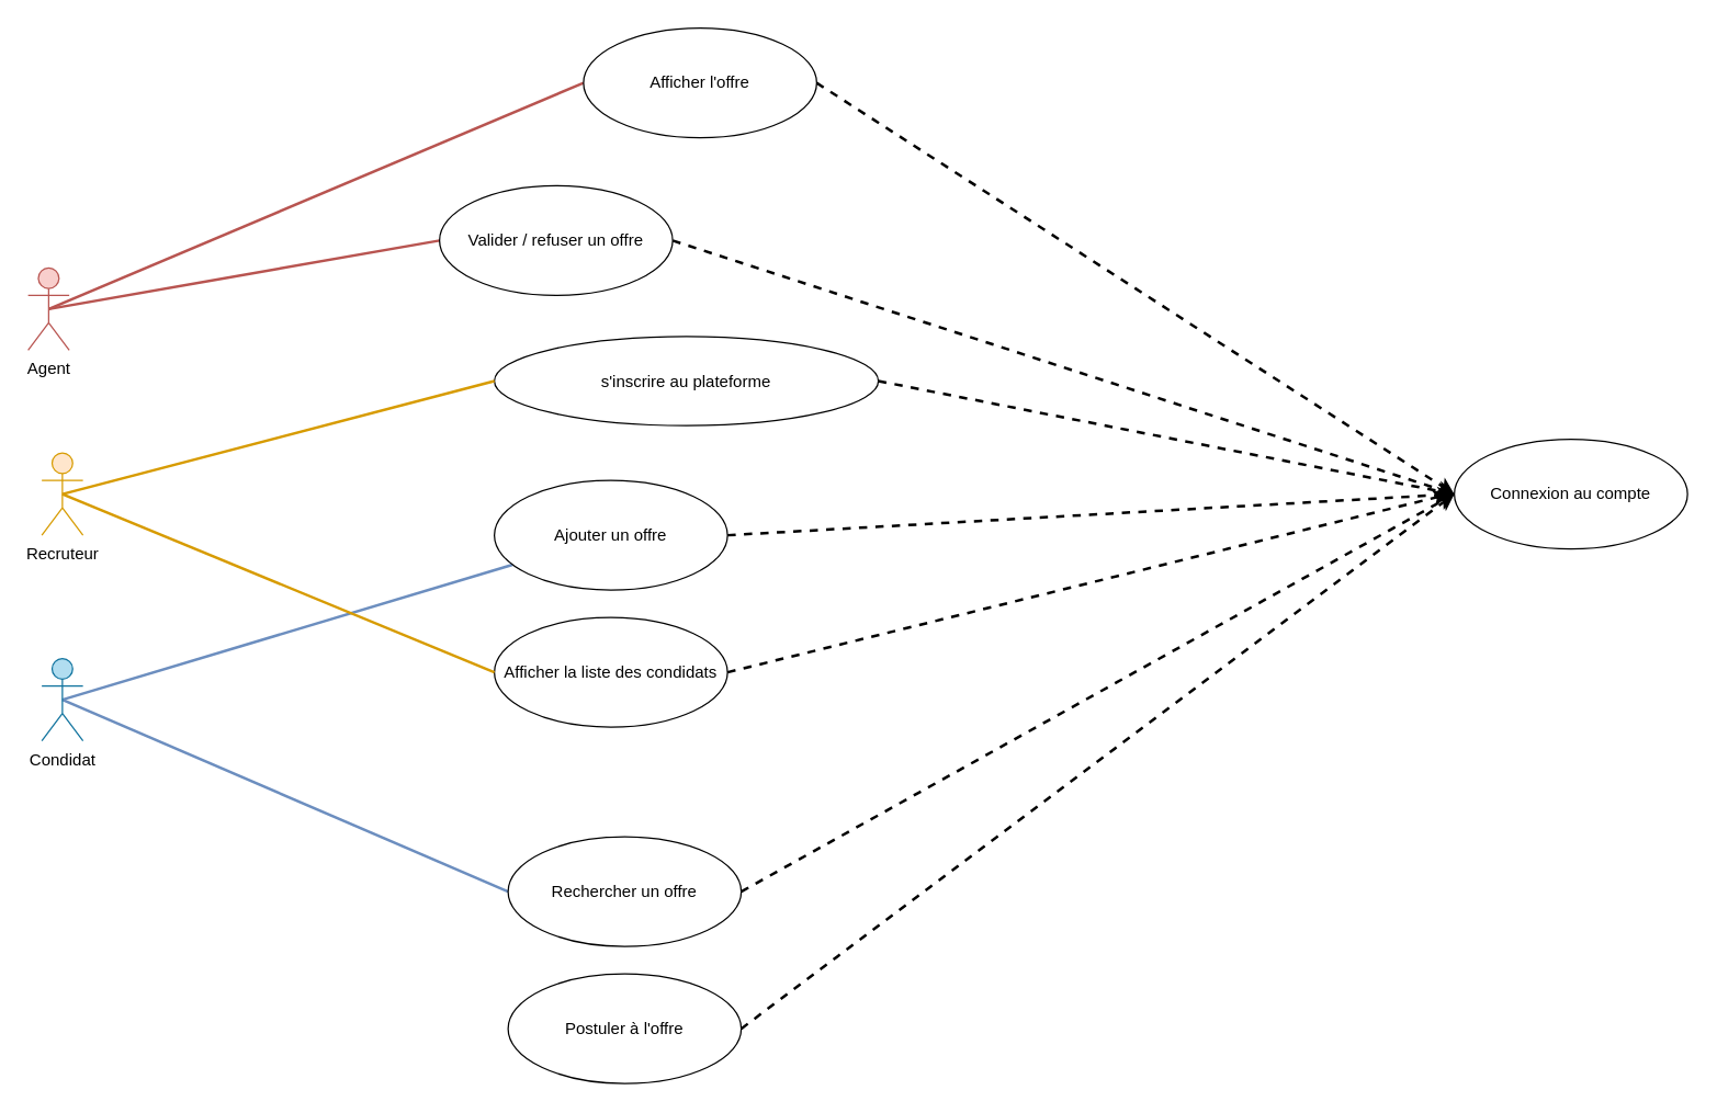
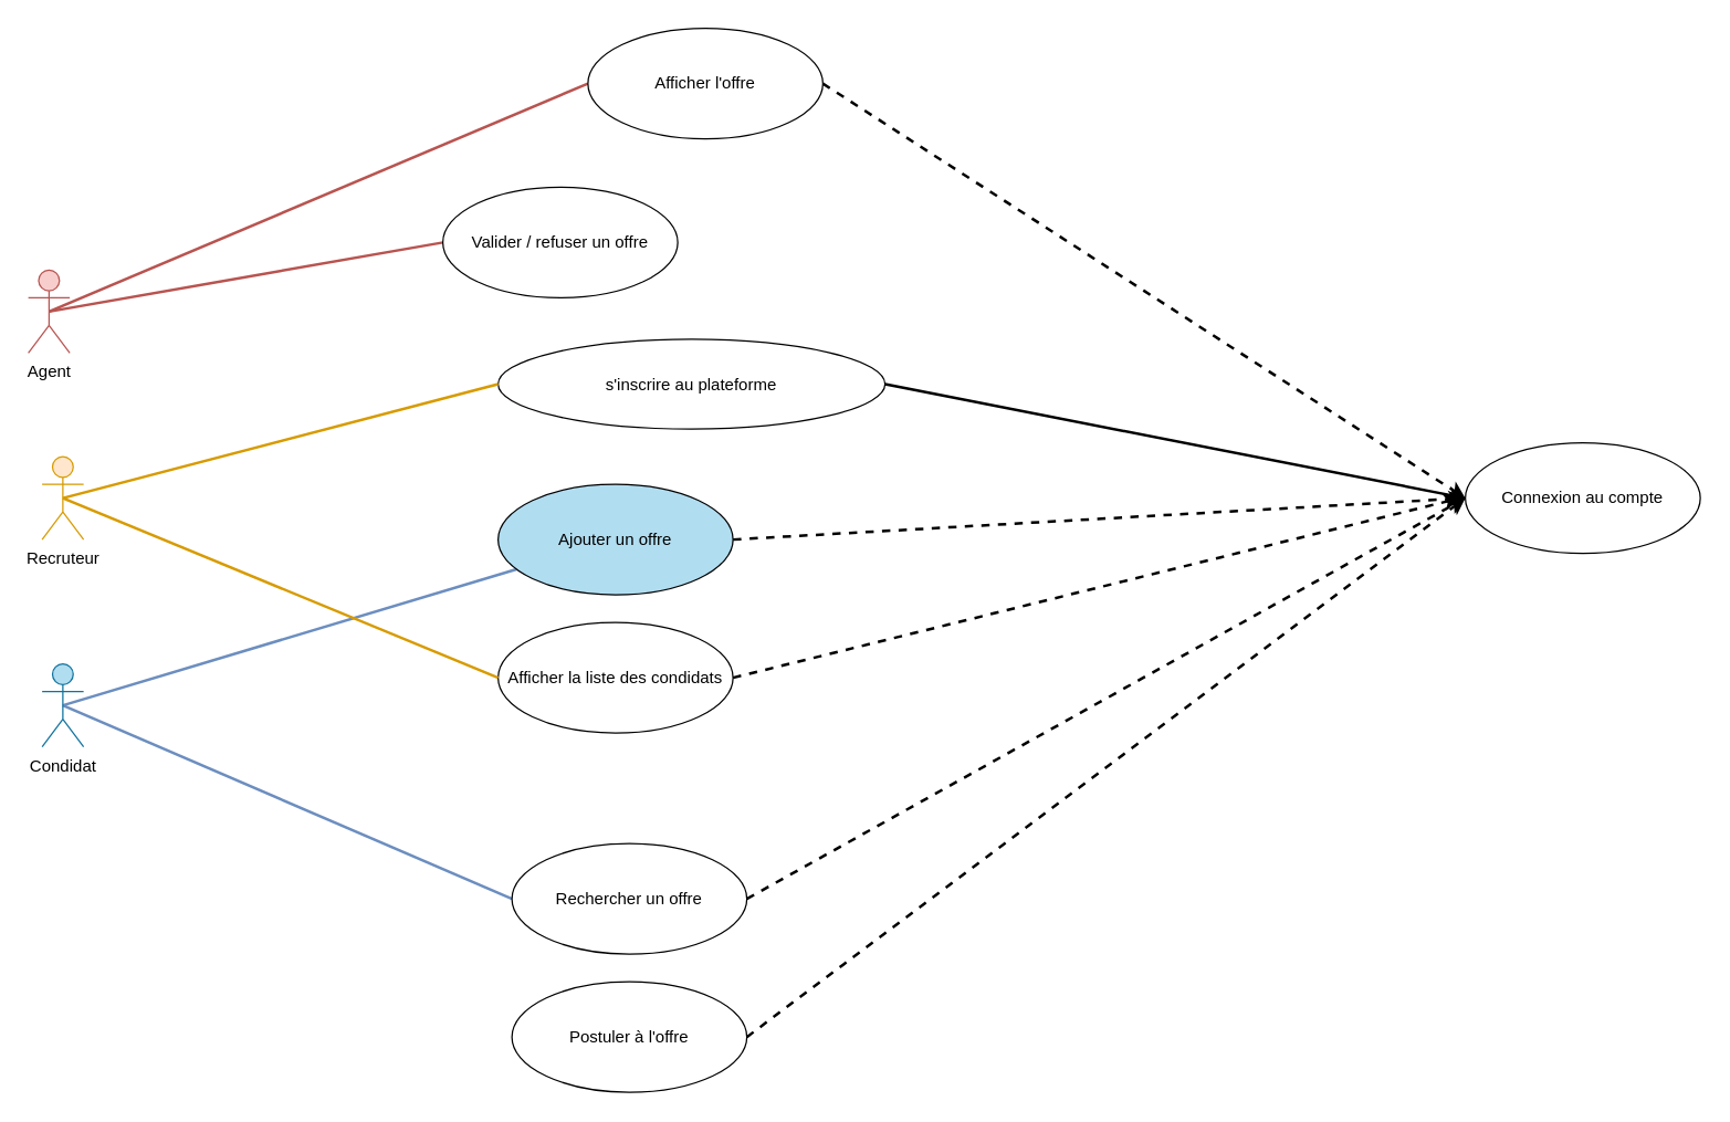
  <mxCell id="0" />
  <mxCell id="1" parent="0" />
- <mxCell id="2" style="edgeStyle=none;rounded=0;orthogonalLoop=1;jettySize=auto;html=1;exitX=1;exitY=0.5;exitDx=0;exitDy=0;entryX=0;entryY=0.5;entryDx=0;entryDy=0;dashed=1;strokeWidth=2;" edge="1" parent="1" source="3" target="20"><mxGeometry relative="1" as="geometry" /></mxCell>
+ <mxCell id="2" style="edgeStyle=none;rounded=0;orthogonalLoop=1;jettySize=auto;html=1;exitX=1;exitY=0.5;exitDx=0;exitDy=0;entryX=0;entryY=0.5;entryDx=0;entryDy=0;dashed=0;strokeWidth=2;" edge="1" parent="1" source="3" target="20"><mxGeometry relative="1" as="geometry" /></mxCell>
  <mxCell id="3" value="s'inscrire au plateforme" style="ellipse;whiteSpace=wrap;html=1;" vertex="1" parent="1"><mxGeometry x="360" y="245" width="280" height="65" as="geometry" /></mxCell>
  <mxCell id="4" style="edgeStyle=none;rounded=0;orthogonalLoop=1;jettySize=auto;html=1;exitX=0.5;exitY=0.5;exitDx=0;exitDy=0;exitPerimeter=0;entryX=0;entryY=0.5;entryDx=0;entryDy=0;strokeWidth=2;endArrow=none;endFill=0;fillColor=#f8cecc;strokeColor=#b85450;" edge="1" parent="1" source="6" target="15"><mxGeometry relative="1" as="geometry" /></mxCell>
  <mxCell id="5" style="edgeStyle=none;rounded=0;orthogonalLoop=1;jettySize=auto;html=1;exitX=0.5;exitY=0.5;exitDx=0;exitDy=0;exitPerimeter=0;entryX=0;entryY=0.5;entryDx=0;entryDy=0;strokeWidth=2;endArrow=none;endFill=0;fillColor=#f8cecc;strokeColor=#b85450;" edge="1" parent="1" source="6" target="19"><mxGeometry relative="1" as="geometry" /></mxCell>
  <mxCell id="6" value="Agent" style="shape=umlActor;verticalLabelPosition=bottom;verticalAlign=top;html=1;outlineConnect=0;fillColor=#f8cecc;strokeColor=#b85450;" vertex="1" parent="1"><mxGeometry x="20" y="195" width="30" height="60" as="geometry" /></mxCell>
  <mxCell id="7" style="edgeStyle=none;rounded=0;orthogonalLoop=1;jettySize=auto;html=1;exitX=0.5;exitY=0.5;exitDx=0;exitDy=0;exitPerimeter=0;entryX=0;entryY=0.5;entryDx=0;entryDy=0;strokeWidth=2;endArrow=none;endFill=0;fillColor=#ffe6cc;strokeColor=#d79b00;" edge="1" parent="1" source="8" target="3"><mxGeometry relative="1" as="geometry" /></mxCell>
  <mxCell id="8" value="Recruteur" style="shape=umlActor;verticalLabelPosition=bottom;verticalAlign=top;html=1;outlineConnect=0;fillColor=#ffe6cc;strokeColor=#d79b00;" vertex="1" parent="1"><mxGeometry x="30" y="330" width="30" height="60" as="geometry" /></mxCell>
  <mxCell id="9" style="edgeStyle=none;rounded=0;orthogonalLoop=1;jettySize=auto;html=1;exitX=0.5;exitY=0.5;exitDx=0;exitDy=0;exitPerimeter=0;entryX=0;entryY=0.5;entryDx=0;entryDy=0;strokeWidth=2;endArrow=none;endFill=0;fillColor=#dae8fc;strokeColor=#6c8ebf;" edge="1" parent="1" source="11" target="17"><mxGeometry relative="1" as="geometry" /></mxCell>
  <mxCell id="10" style="edgeStyle=none;rounded=0;orthogonalLoop=1;jettySize=auto;html=1;exitX=0.5;exitY=0.5;exitDx=0;exitDy=0;exitPerimeter=0;strokeWidth=2;endArrow=none;endFill=0;fillColor=#dae8fc;strokeColor=#6c8ebf;" edge="1" parent="1" source="11" target="13"><mxGeometry relative="1" as="geometry" /></mxCell>
  <mxCell id="11" value="Condidat" style="shape=umlActor;verticalLabelPosition=bottom;verticalAlign=top;html=1;outlineConnect=0;fillColor=#b1ddf0;strokeColor=#10739e;" vertex="1" parent="1"><mxGeometry x="30" y="480" width="30" height="60" as="geometry" /></mxCell>
  <mxCell id="12" style="edgeStyle=none;rounded=0;orthogonalLoop=1;jettySize=auto;html=1;exitX=1;exitY=0.5;exitDx=0;exitDy=0;entryX=0;entryY=0.5;entryDx=0;entryDy=0;strokeWidth=2;dashed=1;" edge="1" parent="1" source="13" target="20"><mxGeometry relative="1" as="geometry" /></mxCell>
- <mxCell id="13" value="Ajouter un offre" style="ellipse;whiteSpace=wrap;html=1;" vertex="1" parent="1"><mxGeometry x="360" y="350" width="170" height="80" as="geometry" /></mxCell>
- <mxCell id="14" style="edgeStyle=none;rounded=0;orthogonalLoop=1;jettySize=auto;html=1;exitX=1;exitY=0.5;exitDx=0;exitDy=0;entryX=0;entryY=0.5;entryDx=0;entryDy=0;strokeWidth=2;dashed=1;" edge="1" parent="1" source="15" target="20"><mxGeometry relative="1" as="geometry" /></mxCell>
+ <mxCell id="13" value="Ajouter un offre" style="ellipse;whiteSpace=wrap;html=1;fillColor=#b1ddf0;" vertex="1" parent="1"><mxGeometry x="360" y="350" width="170" height="80" as="geometry" /></mxCell>
  <mxCell id="15" value="Valider / refuser un offre" style="ellipse;whiteSpace=wrap;html=1;align=center;" vertex="1" parent="1"><mxGeometry x="320" y="135" width="170" height="80" as="geometry" /></mxCell>
  <mxCell id="16" style="edgeStyle=none;rounded=0;orthogonalLoop=1;jettySize=auto;html=1;exitX=1;exitY=0.5;exitDx=0;exitDy=0;entryX=0;entryY=0.5;entryDx=0;entryDy=0;strokeWidth=2;dashed=1;" edge="1" parent="1" source="17" target="20"><mxGeometry relative="1" as="geometry" /></mxCell>
  <mxCell id="17" value="&lt;div align=&quot;center&quot;&gt;Rechercher un offre&lt;br&gt;&lt;/div&gt;" style="ellipse;whiteSpace=wrap;html=1;align=center;" vertex="1" parent="1"><mxGeometry x="370" y="610" width="170" height="80" as="geometry" /></mxCell>
  <mxCell id="18" style="edgeStyle=none;rounded=0;orthogonalLoop=1;jettySize=auto;html=1;exitX=1;exitY=0.5;exitDx=0;exitDy=0;entryX=0;entryY=0.5;entryDx=0;entryDy=0;strokeWidth=2;dashed=1;" edge="1" parent="1" source="19" target="20"><mxGeometry relative="1" as="geometry" /></mxCell>
  <mxCell id="19" value="&lt;div align=&quot;center&quot;&gt;Afficher l'offre&lt;br&gt;&lt;/div&gt;" style="ellipse;whiteSpace=wrap;html=1;align=center;" vertex="1" parent="1"><mxGeometry x="425" y="20" width="170" height="80" as="geometry" /></mxCell>
  <mxCell id="20" value="Connexion au compte" style="ellipse;whiteSpace=wrap;html=1;" vertex="1" parent="1"><mxGeometry x="1060" y="320" width="170" height="80" as="geometry" /></mxCell>
  <mxCell id="21" value="Postuler à l'offre" style="ellipse;whiteSpace=wrap;html=1;align=center;" vertex="1" parent="1"><mxGeometry x="370" y="710" width="170" height="80" as="geometry" /></mxCell>
  <mxCell id="22" style="edgeStyle=none;rounded=0;orthogonalLoop=1;jettySize=auto;html=1;exitX=1;exitY=0.5;exitDx=0;exitDy=0;strokeWidth=2;dashed=1;entryX=0;entryY=0.5;entryDx=0;entryDy=0;" edge="1" parent="1" source="21" target="20"><mxGeometry relative="1" as="geometry"><mxPoint x="540" y="630" as="sourcePoint" /><mxPoint x="1130" y="500" as="targetPoint" /></mxGeometry></mxCell>
  <mxCell id="23" value="Afficher la liste des condidats" style="ellipse;whiteSpace=wrap;html=1;" vertex="1" parent="1"><mxGeometry x="360" y="450" width="170" height="80" as="geometry" /></mxCell>
  <mxCell id="24" style="edgeStyle=none;rounded=0;orthogonalLoop=1;jettySize=auto;html=1;exitX=0.5;exitY=0.5;exitDx=0;exitDy=0;exitPerimeter=0;entryX=0;entryY=0.5;entryDx=0;entryDy=0;strokeWidth=2;endArrow=none;endFill=0;fillColor=#ffe6cc;strokeColor=#d79b00;" edge="1" parent="1" source="8" target="23"><mxGeometry relative="1" as="geometry"><mxPoint x="55" y="370" as="sourcePoint" /><mxPoint x="370" y="400" as="targetPoint" /></mxGeometry></mxCell>
  <mxCell id="25" style="edgeStyle=none;rounded=0;orthogonalLoop=1;jettySize=auto;html=1;exitX=1;exitY=0.5;exitDx=0;exitDy=0;entryX=-0.02;entryY=0.499;entryDx=0;entryDy=0;strokeWidth=2;dashed=1;entryPerimeter=0;" edge="1" parent="1" source="23" target="20"><mxGeometry relative="1" as="geometry"><mxPoint x="540" y="400" as="sourcePoint" /><mxPoint x="1070" y="370" as="targetPoint" /></mxGeometry></mxCell>
